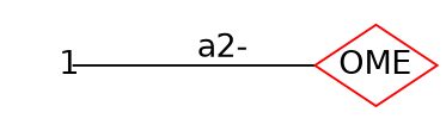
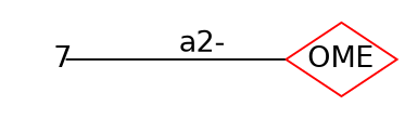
  graph {
    nodesep=0.05
    rankdir=LR
    ranksep=0.8
    splines=false
    node [fixedsize=true fontname=DejaVuSans labelfontsize=12 scale=true]
    n1 [label=OME shape=diamond color=red]
-   1 [height=0.7 shape=none color=gray40]
+   1 [height=0.7 label=7 shape=none color=gray40]
    1 -- n1 [fontname=DejaVuSans headclip=true label="a2-" labelangle=320.0 labeldistance=1.2 labelfontsize=12 tailclip=false]
  }
